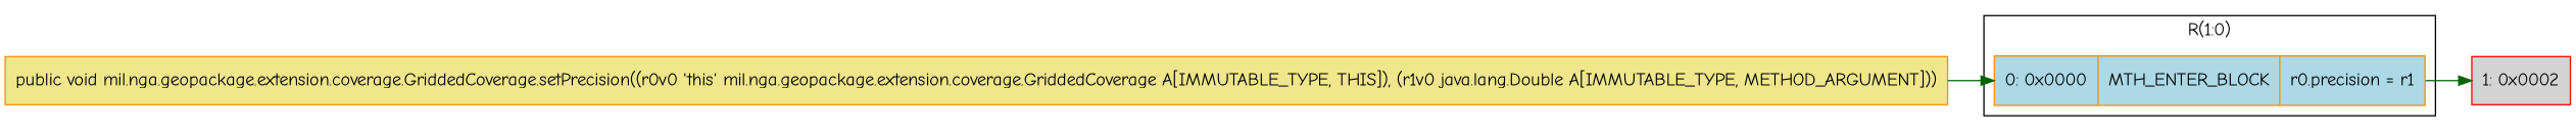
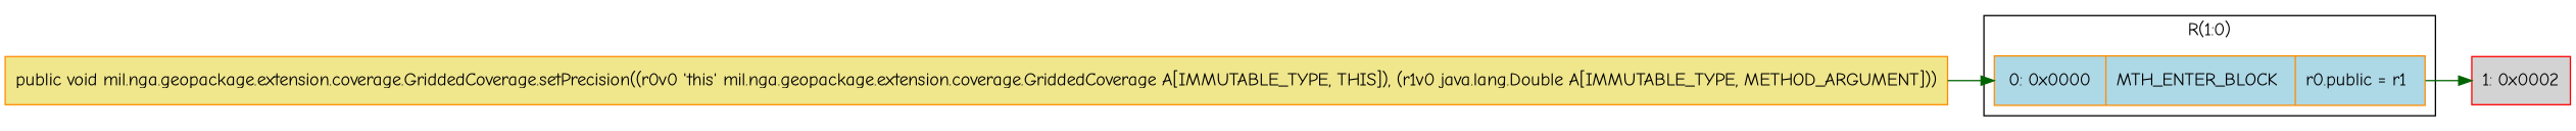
  digraph {
    rankdir=LR
    fontname="Comic Neue"
    node [color=darkorange shape=record style=filled fontname="Comic Neue"]
    edge [color=darkgreen fontname="Comic Neue"]
-   n1 [label="{0\:\ 0x0000|MTH_ENTER_BLOCK\l|r0.precision = r1\l}" fillcolor=lightblue]
+   n1 [label="{0\:\ 0x0000|MTH_ENTER_BLOCK\l|r0.public = r1\l}" fillcolor=lightblue]
    n2 [color=red label="{1\:\ 0x0002}" fillcolor=lightgrey]
    n3 [label="{public void mil.nga.geopackage.extension.coverage.GriddedCoverage.setPrecision((r0v0 'this' mil.nga.geopackage.extension.coverage.GriddedCoverage A[IMMUTABLE_TYPE, THIS]), (r1v0 java.lang.Double A[IMMUTABLE_TYPE, METHOD_ARGUMENT])) }" fillcolor=khaki]
    subgraph cluster_1 {
      label="R(1:0)"
      n1
    }
    n1 -> n2
    n3 -> n1
  }
